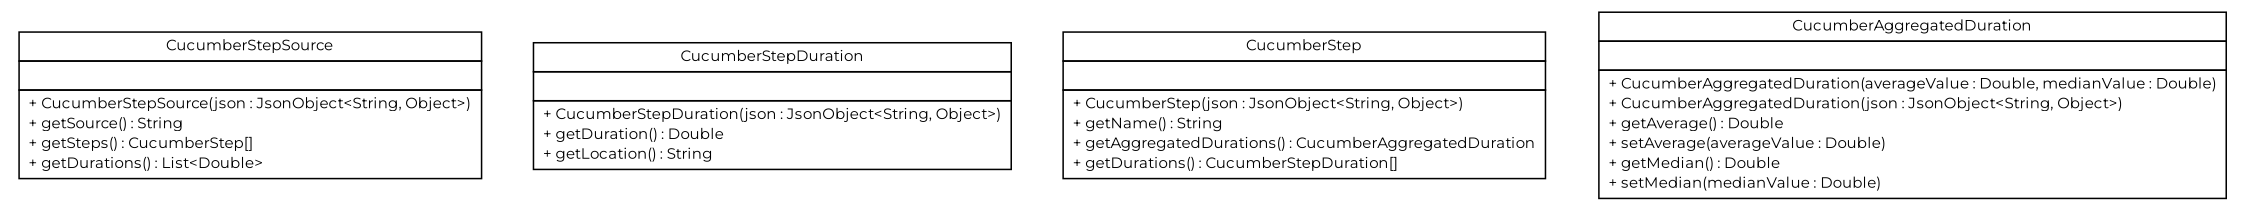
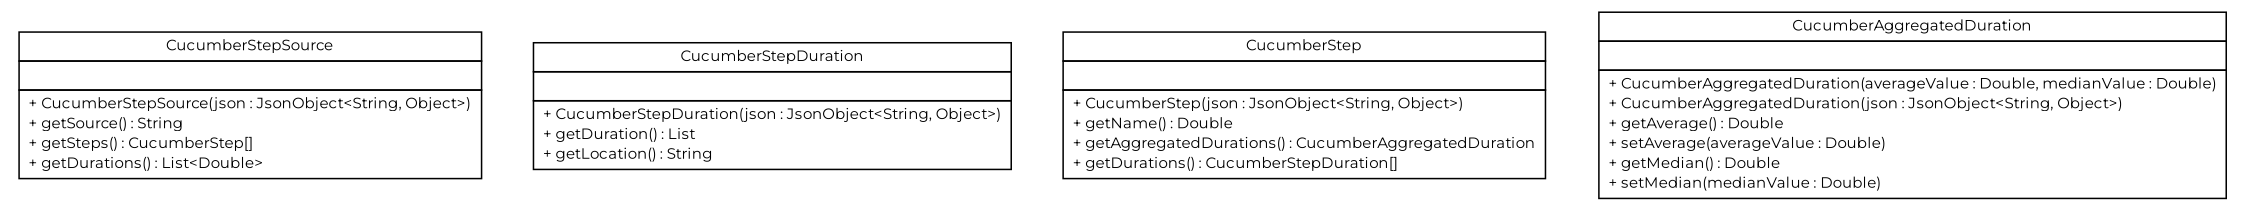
  digraph {
    nodesep=0.25
    ranksep=0.5
    fontname=Montserrat
    node [fontcolor=black fontname=Montserrat fontsize=10.0 shape=plaintext]
    n1 [label=<<table title="com.github.mkolisnyk.cucumber.reporting.types.usage.CucumberStepSource" border="0" cellborder="1" cellspacing="0" cellpadding="2" port="p" href="./CucumberStepSource.html"> 		<tr><td><table border="0" cellspacing="0" cellpadding="1"> <tr><td align="center" balign="center"> CucumberStepSource </td></tr> 		</table></td></tr> 		<tr><td><table border="0" cellspacing="0" cellpadding="1"> <tr><td align="left" balign="left">  </td></tr> 		</table></td></tr> 		<tr><td><table border="0" cellspacing="0" cellpadding="1"> <tr><td align="left" balign="left"> + CucumberStepSource(json : JsonObject&lt;String, Object&gt;) </td></tr> <tr><td align="left" balign="left"> + getSource() : String </td></tr> <tr><td align="left" balign="left"> + getSteps() : CucumberStep[] </td></tr> <tr><td align="left" balign="left"> + getDurations() : List&lt;Double&gt; </td></tr> 		</table></td></tr> 		</table>>]
-   n2 [label=<<table title="com.github.mkolisnyk.cucumber.reporting.types.usage.CucumberStepDuration" border="0" cellborder="1" cellspacing="0" cellpadding="2" port="p" href="./CucumberStepDuration.html"> 		<tr><td><table border="0" cellspacing="0" cellpadding="1"> <tr><td align="center" balign="center"> CucumberStepDuration </td></tr> 		</table></td></tr> 		<tr><td><table border="0" cellspacing="0" cellpadding="1"> <tr><td align="left" balign="left">  </td></tr> 		</table></td></tr> 		<tr><td><table border="0" cellspacing="0" cellpadding="1"> <tr><td align="left" balign="left"> + CucumberStepDuration(json : JsonObject&lt;String, Object&gt;) </td></tr> <tr><td align="left" balign="left"> + getDuration() : Double </td></tr> <tr><td align="left" balign="left"> + getLocation() : String </td></tr> 		</table></td></tr> 		</table>>]
-   n3 [label=<<table title="com.github.mkolisnyk.cucumber.reporting.types.usage.CucumberStep" border="0" cellborder="1" cellspacing="0" cellpadding="2" port="p" href="./CucumberStep.html"> 		<tr><td><table border="0" cellspacing="0" cellpadding="1"> <tr><td align="center" balign="center"> CucumberStep </td></tr> 		</table></td></tr> 		<tr><td><table border="0" cellspacing="0" cellpadding="1"> <tr><td align="left" balign="left">  </td></tr> 		</table></td></tr> 		<tr><td><table border="0" cellspacing="0" cellpadding="1"> <tr><td align="left" balign="left"> + CucumberStep(json : JsonObject&lt;String, Object&gt;) </td></tr> <tr><td align="left" balign="left"> + getName() : String </td></tr> <tr><td align="left" balign="left"> + getAggregatedDurations() : CucumberAggregatedDuration </td></tr> <tr><td align="left" balign="left"> + getDurations() : CucumberStepDuration[] </td></tr> 		</table></td></tr> 		</table>>]
+   n2 [label=<<table title="com.github.mkolisnyk.cucumber.reporting.types.usage.CucumberStepDuration" border="0" cellborder="1" cellspacing="0" cellpadding="2" port="p" href="./CucumberStepDuration.html"> 		<tr><td><table border="0" cellspacing="0" cellpadding="1"> <tr><td align="center" balign="center"> CucumberStepDuration </td></tr> 		</table></td></tr> 		<tr><td><table border="0" cellspacing="0" cellpadding="1"> <tr><td align="left" balign="left">  </td></tr> 		</table></td></tr> 		<tr><td><table border="0" cellspacing="0" cellpadding="1"> <tr><td align="left" balign="left"> + CucumberStepDuration(json : JsonObject&lt;String, Object&gt;) </td></tr> <tr><td align="left" balign="left"> + getDuration() : List </td></tr> <tr><td align="left" balign="left"> + getLocation() : String </td></tr> 		</table></td></tr> 		</table>>]
+   n3 [label=<<table title="com.github.mkolisnyk.cucumber.reporting.types.usage.CucumberStep" border="0" cellborder="1" cellspacing="0" cellpadding="2" port="p" href="./CucumberStep.html"> 		<tr><td><table border="0" cellspacing="0" cellpadding="1"> <tr><td align="center" balign="center"> CucumberStep </td></tr> 		</table></td></tr> 		<tr><td><table border="0" cellspacing="0" cellpadding="1"> <tr><td align="left" balign="left">  </td></tr> 		</table></td></tr> 		<tr><td><table border="0" cellspacing="0" cellpadding="1"> <tr><td align="left" balign="left"> + CucumberStep(json : JsonObject&lt;String, Object&gt;) </td></tr> <tr><td align="left" balign="left"> + getName() : Double </td></tr> <tr><td align="left" balign="left"> + getAggregatedDurations() : CucumberAggregatedDuration </td></tr> <tr><td align="left" balign="left"> + getDurations() : CucumberStepDuration[] </td></tr> 		</table></td></tr> 		</table>>]
    n4 [label=<<table title="com.github.mkolisnyk.cucumber.reporting.types.usage.CucumberAggregatedDuration" border="0" cellborder="1" cellspacing="0" cellpadding="2" port="p" href="./CucumberAggregatedDuration.html"> 		<tr><td><table border="0" cellspacing="0" cellpadding="1"> <tr><td align="center" balign="center"> CucumberAggregatedDuration </td></tr> 		</table></td></tr> 		<tr><td><table border="0" cellspacing="0" cellpadding="1"> <tr><td align="left" balign="left">  </td></tr> 		</table></td></tr> 		<tr><td><table border="0" cellspacing="0" cellpadding="1"> <tr><td align="left" balign="left"> + CucumberAggregatedDuration(averageValue : Double, medianValue : Double) </td></tr> <tr><td align="left" balign="left"> + CucumberAggregatedDuration(json : JsonObject&lt;String, Object&gt;) </td></tr> <tr><td align="left" balign="left"> + getAverage() : Double </td></tr> <tr><td align="left" balign="left"> + setAverage(averageValue : Double) </td></tr> <tr><td align="left" balign="left"> + getMedian() : Double </td></tr> <tr><td align="left" balign="left"> + setMedian(medianValue : Double) </td></tr> 		</table></td></tr> 		</table>>]
  }
